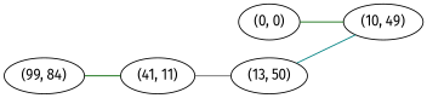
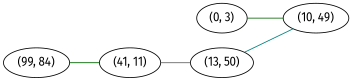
  graph {
    fontname="Fira Sans"
    rankdir=LR
    node [fontname="Fira Sans"]
    edge [color=darkgreen fontname="Fira Sans" weight=1]
-   "(0, 0)"
+   "(0, 0)" [label="(0, 3)"]
    "(10, 49)"
    "(41, 11)"
    "(13, 50)"
    "(99, 84)"
    "(0, 0)" -- "(10, 49)" [weight=4]
    "(41, 11)" -- "(13, 50)" [color=gray40]
    "(13, 50)" -- "(10, 49)" [color=teal]
    "(99, 84)" -- "(41, 11)"
  }
